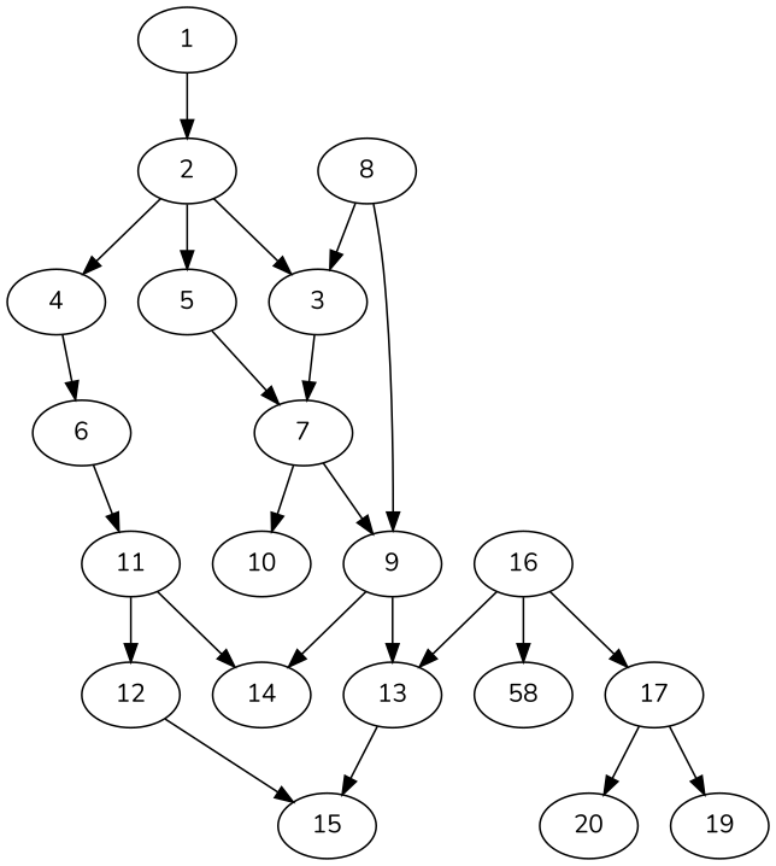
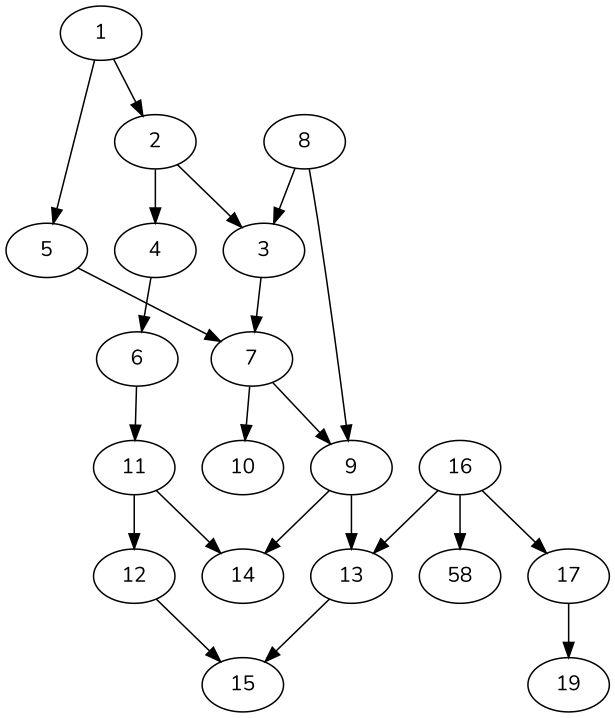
  digraph {
    fontname=Nunito
    node [alpha=0.17 fontname=Nunito]
    edge [fontname=Nunito]
    1 [alpha=0.09 expect_size=36652032]
    2 [alpha=0.06 expect_size=36535296]
    3 [alpha=0.11 expect_size=44969984]
    4 [alpha=0.08 expect_size=7395328]
    5 [alpha=0.00 expect_size=41875456]
    7 [expect_size=5298176]
    6 [alpha=0.05 expect_size=48140288]
    9 [alpha=0.13 expect_size=18732032]
    10 [alpha=0.18 expect_size=7690240]
    8 [expect_size=38249472]
    11 [expect_size=46324736]
    14 [alpha=0.09 expect_size=12907520]
    13 [alpha=0.02 expect_size=33490944]
    12 [alpha=0.19 expect_size=19798016]
    15 [alpha=0.01 expect_size=30821376]
    16 [alpha=0.02 expect_size=31789056]
    17 [alpha=0.05 expect_size=44141568]
    n18 [alpha=0.12 expect_size=37729280 label=58]
    19 [alpha=0.11 expect_size=31713280]
-   20 [alpha=0.14 expect_size=14870528]
    1 -> 2
    2 -> 3
    2 -> 4
-   2 -> 5
+   1 -> 5
    3 -> 7
    4 -> 6
    5 -> 7
    7 -> 9
    7 -> 10
    6 -> 11
    9 -> 14
    9 -> 13
    8 -> 3
    8 -> 9
    11 -> 14
    11 -> 12
    13 -> 15
    12 -> 15
    16 -> 13
    16 -> 17
    16 -> n18
    17 -> 19
-   17 -> 20
  }
